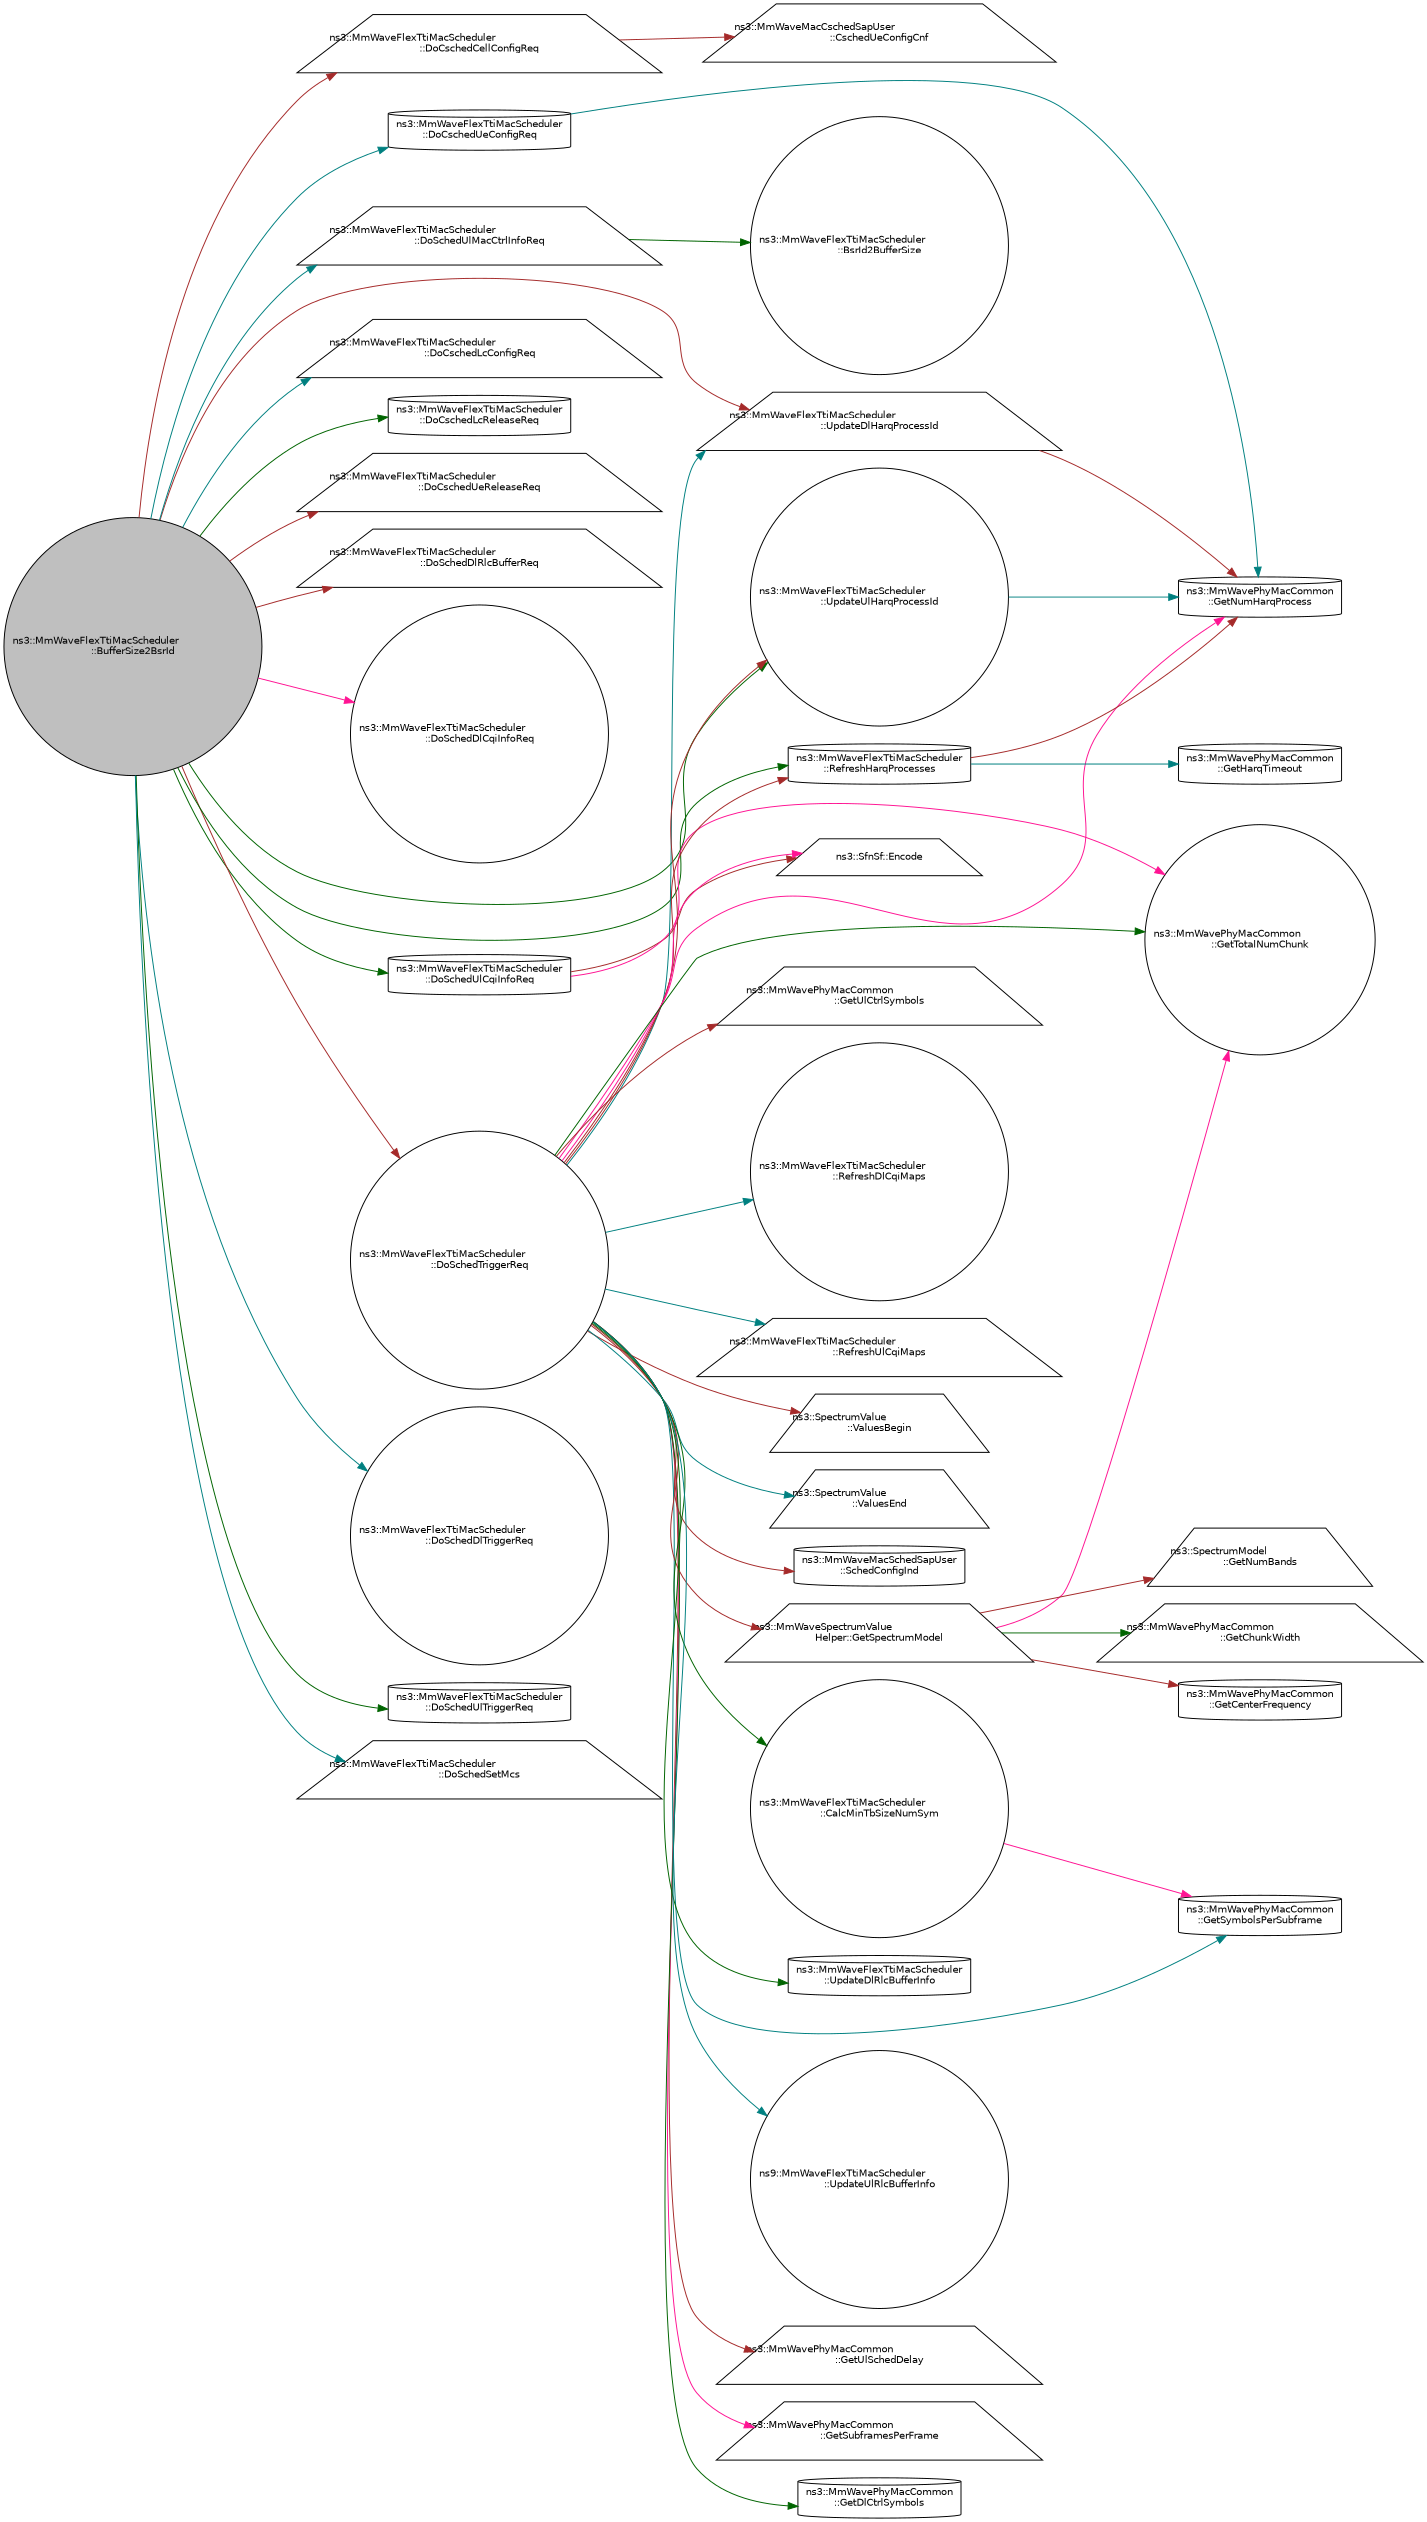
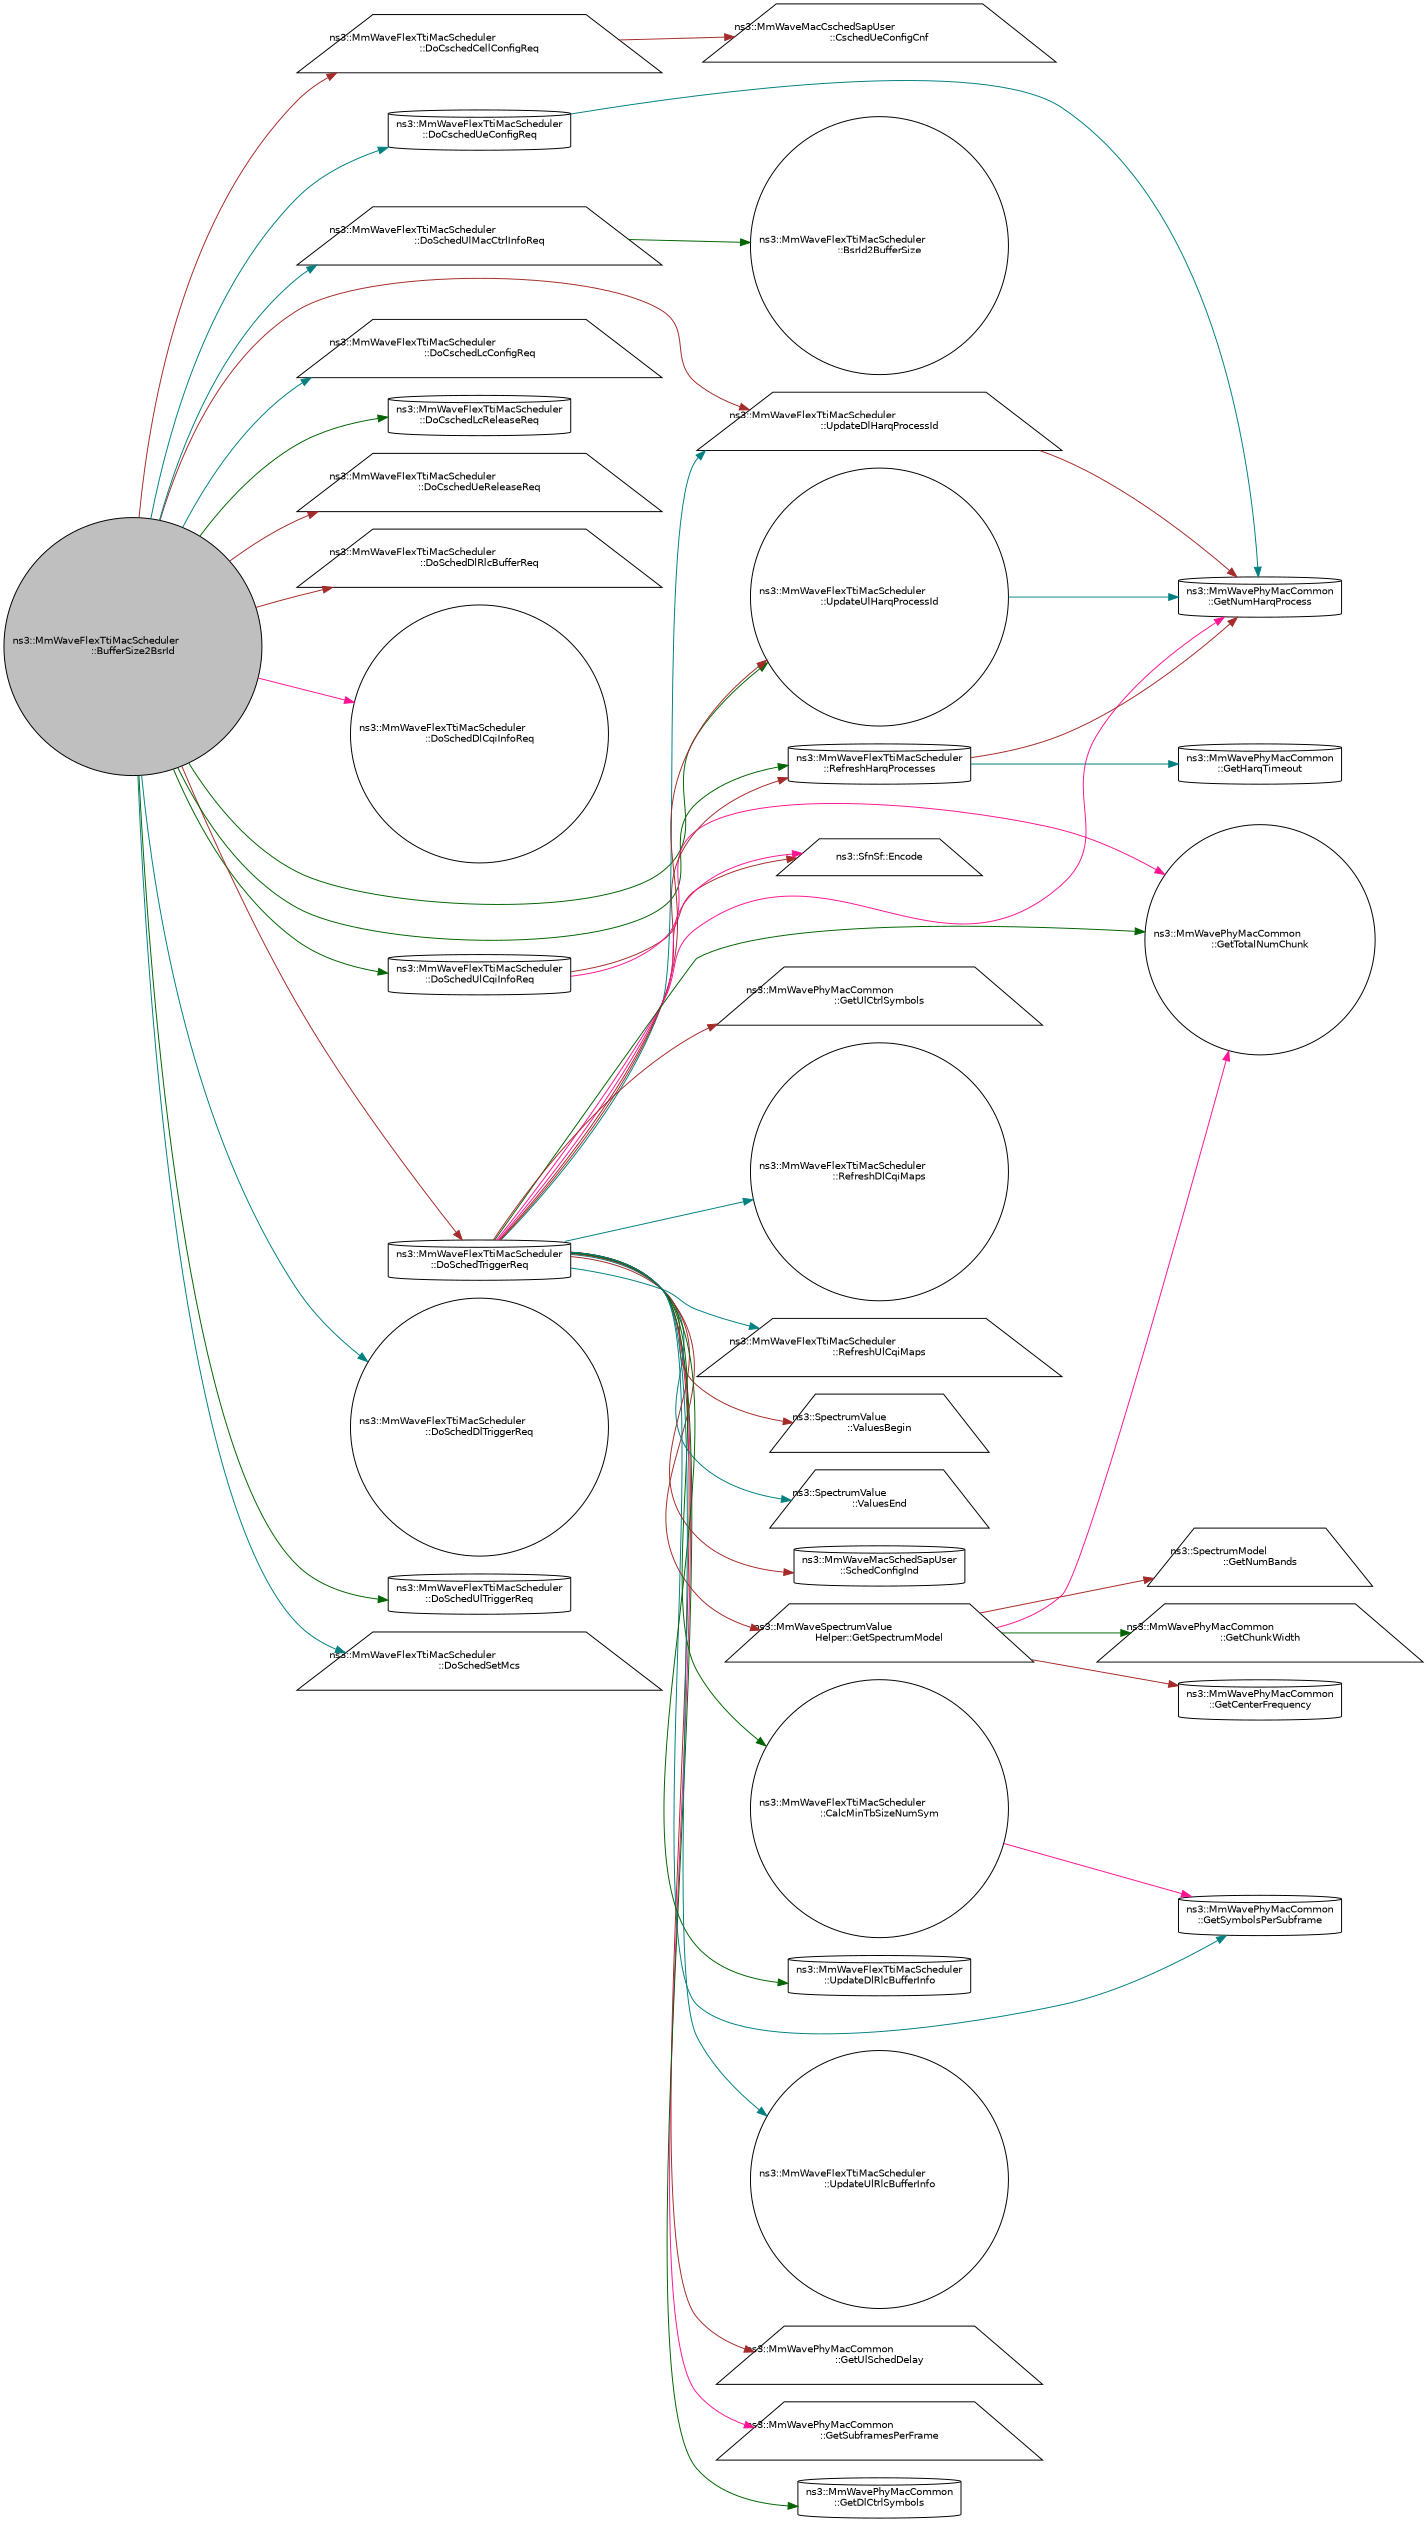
  digraph {
    rankdir=LR
    node [color=black fillcolor=white fontname=Helvetica fontsize=10 shape=trapezium style=filled]
    edge [color=brown fontname=Helvetica fontsize=10 labelfontname=Helvetica labelfontsize=10 style=solid]
    n1 [fillcolor=grey75 fontcolor=black height=0.2 label="ns3::MmWaveFlexTtiMacScheduler\l::BufferSize2BsrId" shape=circle width=0.4]
    n2 [height=0.2 label="ns3::MmWaveFlexTtiMacScheduler\l::UpdateDlHarqProcessId" width=0.4]
    n3 [height=0.2 label="ns3::MmWaveFlexTtiMacScheduler\l::UpdateUlHarqProcessId" shape=circle width=0.4]
    n4 [height=0.2 label="ns3::MmWaveFlexTtiMacScheduler\l::DoCschedCellConfigReq" width=0.4]
    n5 [height=0.2 label="ns3::MmWaveFlexTtiMacScheduler\l::DoCschedUeConfigReq" shape=cylinder width=0.4]
    n6 [height=0.2 label="ns3::MmWaveFlexTtiMacScheduler\l::DoCschedLcConfigReq" width=0.4]
    n7 [height=0.2 label="ns3::MmWaveFlexTtiMacScheduler\l::DoCschedLcReleaseReq" shape=cylinder width=0.4]
    n8 [height=0.2 label="ns3::MmWaveFlexTtiMacScheduler\l::DoCschedUeReleaseReq" width=0.4]
    n9 [height=0.2 label="ns3::MmWaveFlexTtiMacScheduler\l::DoSchedDlRlcBufferReq" width=0.4]
    n10 [height=0.2 label="ns3::MmWaveFlexTtiMacScheduler\l::DoSchedDlCqiInfoReq" shape=circle width=0.4]
    n11 [height=0.2 label="ns3::MmWaveFlexTtiMacScheduler\l::DoSchedUlCqiInfoReq" shape=cylinder width=0.4]
    n12 [height=0.2 label="ns3::MmWaveFlexTtiMacScheduler\l::DoSchedUlMacCtrlInfoReq" width=0.4]
-   n13 [height=0.2 label="ns3::MmWaveFlexTtiMacScheduler\l::DoSchedTriggerReq" shape=circle width=0.4]
+   n13 [height=0.2 label="ns3::MmWaveFlexTtiMacScheduler\l::DoSchedTriggerReq" shape=cylinder width=0.4]
    n14 [height=0.2 label="ns3::MmWaveFlexTtiMacScheduler\l::RefreshHarqProcesses" shape=cylinder width=0.4]
    n15 [height=0.2 label="ns3::MmWaveFlexTtiMacScheduler\l::DoSchedDlTriggerReq" shape=circle width=0.4]
    n16 [height=0.2 label="ns3::MmWaveFlexTtiMacScheduler\l::DoSchedUlTriggerReq" shape=cylinder width=0.4]
    n17 [height=0.2 label="ns3::MmWaveFlexTtiMacScheduler\l::DoSchedSetMcs" width=0.4]
    n18 [height=0.2 label="ns3::MmWavePhyMacCommon\l::GetNumHarqProcess" shape=cylinder width=0.4]
    n19 [height=0.2 label="ns3::MmWaveMacCschedSapUser\l::CschedUeConfigCnf" width=0.4]
    n20 [height=0.2 label="ns3::SfnSf::Encode" width=0.4]
    n21 [height=0.2 label="ns3::MmWavePhyMacCommon\l::GetTotalNumChunk" shape=circle width=0.4]
    n22 [height=0.2 label="ns3::MmWaveFlexTtiMacScheduler\l::BsrId2BufferSize" shape=circle width=0.4]
    n23 [height=0.2 label="ns3::MmWavePhyMacCommon\l::GetUlSchedDelay" width=0.4]
    n24 [height=0.2 label="ns3::MmWavePhyMacCommon\l::GetSubframesPerFrame" width=0.4]
    n25 [height=0.2 label="ns3::MmWavePhyMacCommon\l::GetDlCtrlSymbols" shape=cylinder width=0.4]
    n26 [height=0.2 label="ns3::MmWavePhyMacCommon\l::GetUlCtrlSymbols" width=0.4]
    n27 [height=0.2 label="ns3::MmWavePhyMacCommon\l::GetSymbolsPerSubframe" shape=cylinder width=0.4]
    n28 [height=0.2 label="ns3::MmWaveFlexTtiMacScheduler\l::RefreshDlCqiMaps" shape=circle width=0.4]
    n29 [height=0.2 label="ns3::MmWaveFlexTtiMacScheduler\l::RefreshUlCqiMaps" width=0.4]
    n30 [height=0.2 label="ns3::MmWaveSpectrumValue\lHelper::GetSpectrumModel" width=0.4]
    n31 [height=0.2 label="ns3::SpectrumValue\l::ValuesBegin" width=0.4]
    n32 [height=0.2 label="ns3::SpectrumValue\l::ValuesEnd" width=0.4]
    n33 [height=0.2 label="ns3::MmWaveMacSchedSapUser\l::SchedConfigInd" shape=cylinder width=0.4]
    n34 [height=0.2 label="ns3::MmWaveFlexTtiMacScheduler\l::CalcMinTbSizeNumSym" shape=circle width=0.4]
    n35 [height=0.2 label="ns3::MmWaveFlexTtiMacScheduler\l::UpdateDlRlcBufferInfo" shape=cylinder width=0.4]
-   n36 [height=0.2 label="ns9::MmWaveFlexTtiMacScheduler\l::UpdateUlRlcBufferInfo" shape=circle width=0.4]
+   n36 [height=0.2 label="ns3::MmWaveFlexTtiMacScheduler\l::UpdateUlRlcBufferInfo" shape=circle width=0.4]
    n37 [height=0.2 label="ns3::MmWavePhyMacCommon\l::GetHarqTimeout" shape=cylinder width=0.4]
    n38 [height=0.2 label="ns3::MmWavePhyMacCommon\l::GetCenterFrequency" shape=cylinder width=0.4]
    n39 [height=0.2 label="ns3::SpectrumModel\l::GetNumBands" width=0.4]
    n40 [height=0.2 label="ns3::MmWavePhyMacCommon\l::GetChunkWidth" width=0.4]
    n1 -> n2
    n1 -> n3 [color=darkgreen]
    n1 -> n4
    n1 -> n5 [color=teal]
    n1 -> n6 [color=teal]
    n1 -> n7 [color=darkgreen]
    n1 -> n8
    n1 -> n9
    n1 -> n10 [color=deeppink]
    n1 -> n11 [color=darkgreen]
    n1 -> n12 [color=teal]
    n1 -> n13
    n1 -> n14 [color=darkgreen]
    n1 -> n15 [color=teal]
    n1 -> n16 [color=darkgreen]
    n1 -> n17 [color=teal]
    n2 -> n18
    n3 -> n18 [color=teal]
    n4 -> n19
    n5 -> n18 [color=teal]
    n11 -> n20
    n11 -> n21 [color=deeppink]
    n12 -> n22 [color=darkgreen]
    n13 -> n2 [color=teal]
    n13 -> n3
    n13 -> n14
    n13 -> n18 [color=deeppink]
    n13 -> n20 [color=deeppink]
    n13 -> n21 [color=darkgreen]
    n13 -> n23
    n13 -> n24 [color=deeppink]
    n13 -> n25 [color=darkgreen]
    n13 -> n26
    n13 -> n27 [color=teal]
    n13 -> n28 [color=teal]
    n13 -> n29 [color=teal]
    n13 -> n30
    n13 -> n31
    n13 -> n32 [color=teal]
    n13 -> n33
    n13 -> n34 [color=darkgreen]
    n13 -> n35 [color=darkgreen]
    n13 -> n36 [color=teal]
    n14 -> n18
    n14 -> n37 [color=teal]
    n30 -> n21 [color=deeppink]
    n30 -> n38
    n30 -> n39
    n30 -> n40 [color=darkgreen]
    n34 -> n27 [color=deeppink]
  }
